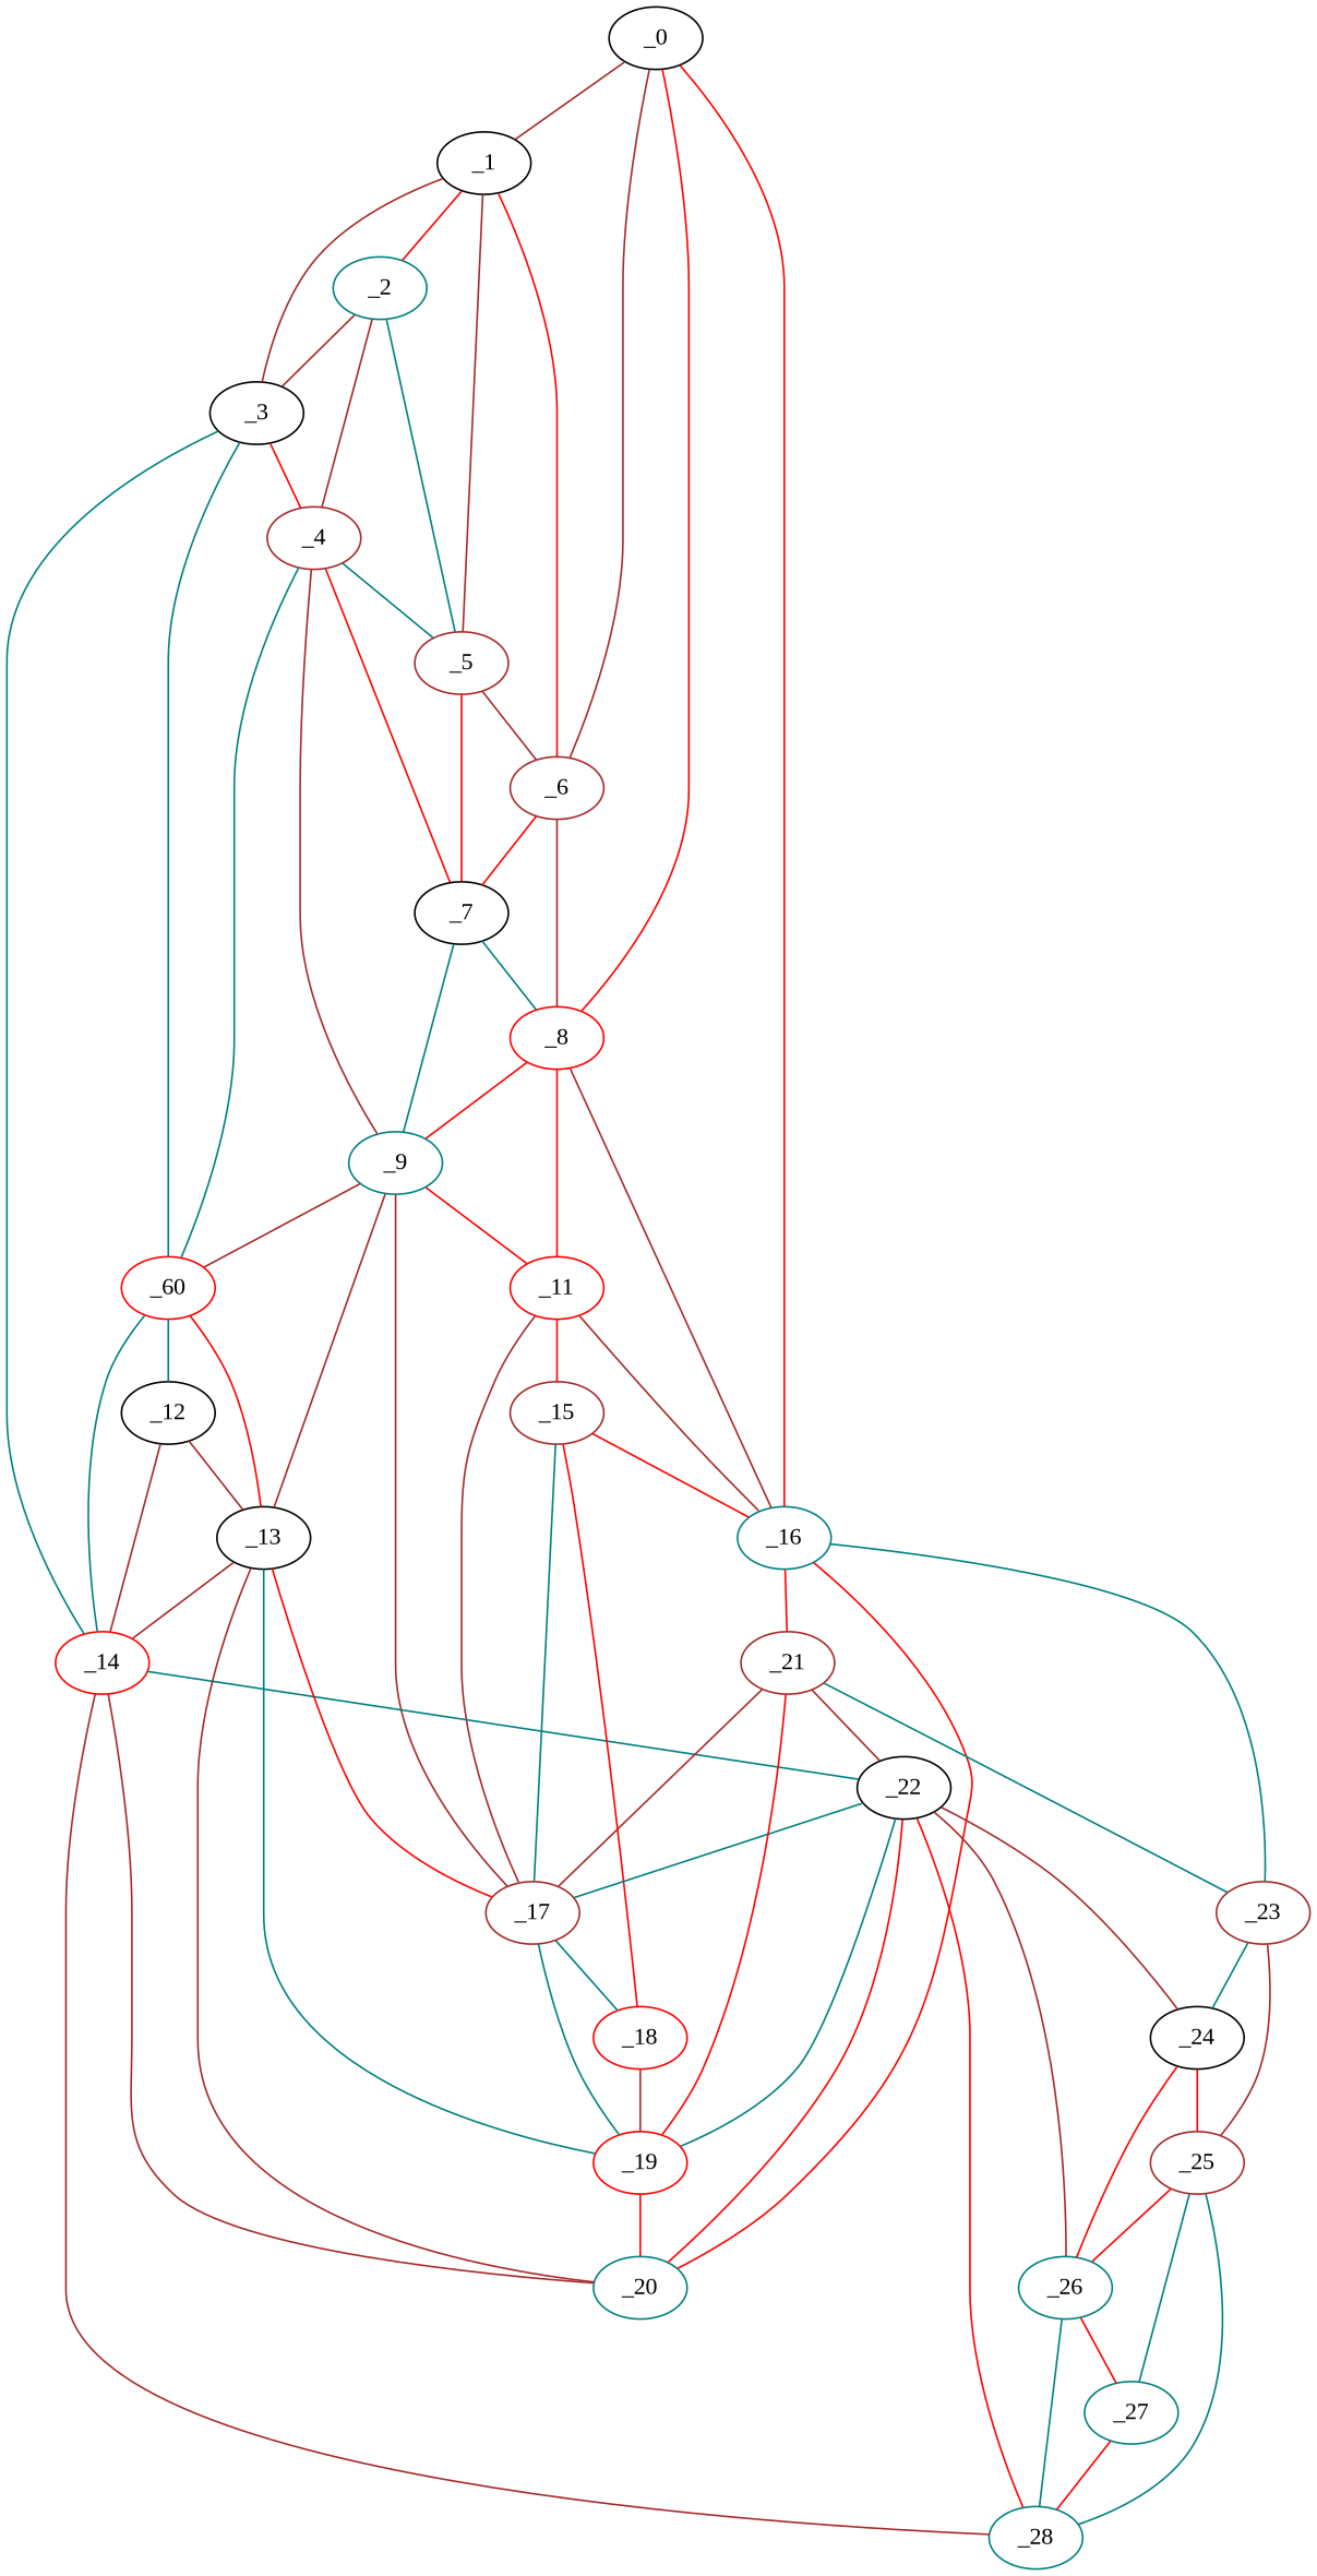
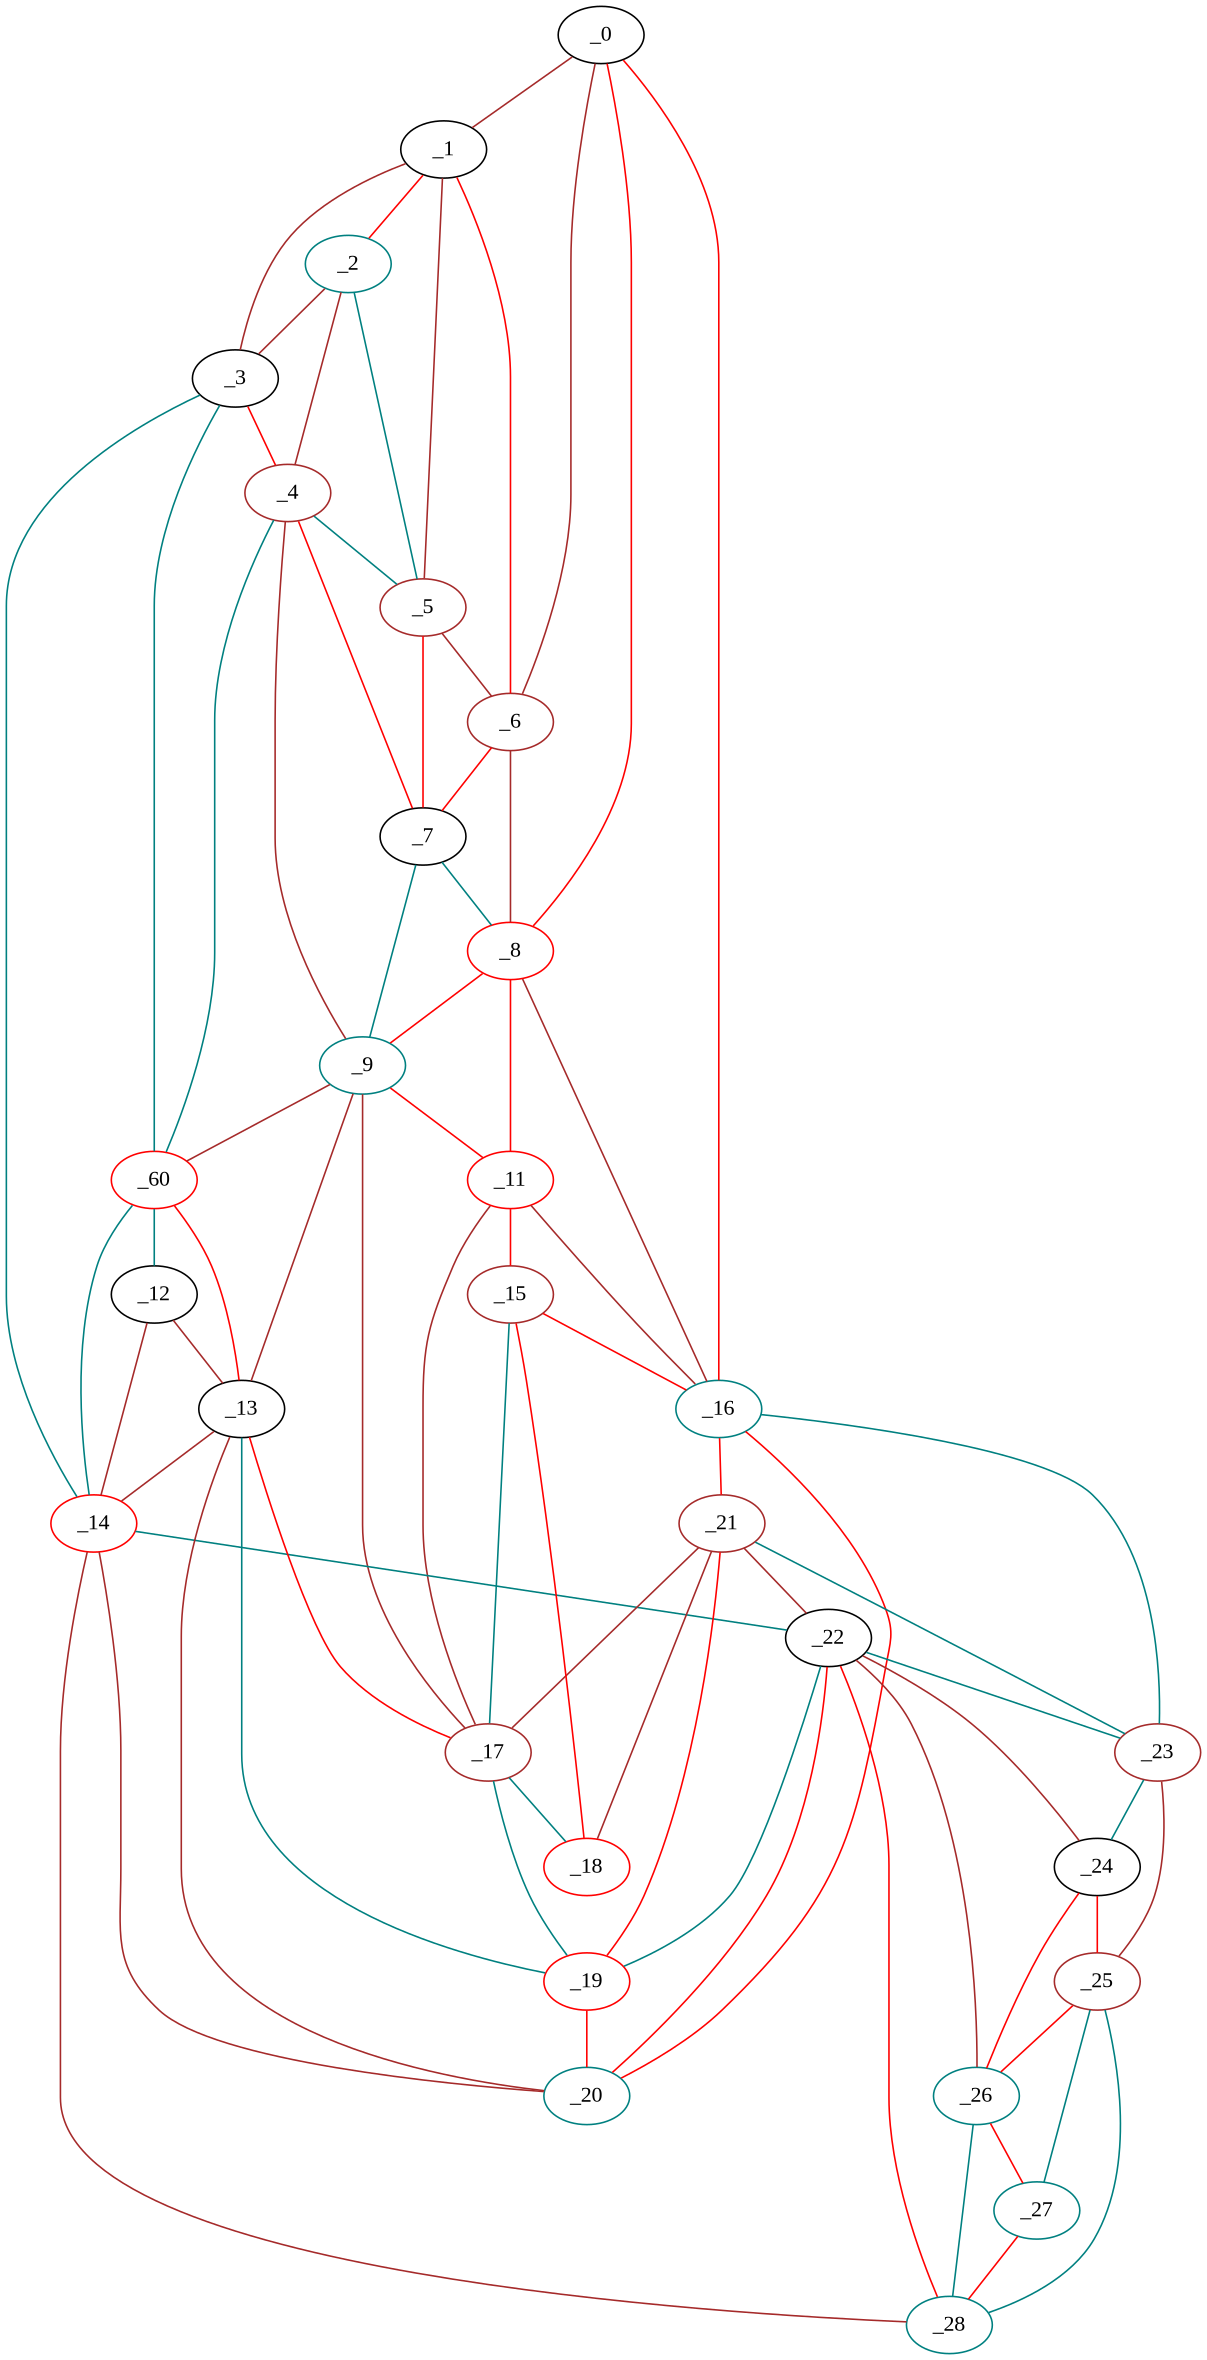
  graph {
    fontname="Liberation Serif"
    node [color=black fontname="Liberation Serif" x=8 y=40]
    edge [color=brown fontname="Liberation Serif" valence=2]
    _0 [y=33]
    _1 [y=48]
    _6 [color=brown x=23]
    _8 [color=red x=33]
    _16 [color=teal x=57 y=33]
    _2 [color=teal x=9 y=70]
    _3 [x=9 y=84]
    _5 [color=brown x=21 y=62]
    _7 [x=31 y=60]
    _9 [color=teal x=36 y=61]
    _11 [color=red x=42]
    _21 [color=brown x=72 y=42]
    _23 [color=brown x=83 y=44]
    _20 [color=teal x=64 y=64]
    _4 [color=brown x=20 y=71]
    n16 [color=red label=_60 x=41 y=80]
    _14 [color=red x=51 y=85]
    _13 [x=51 y=70]
    _17 [color=brown x=57 y=51]
    _15 [color=brown x=52]
    _18 [color=red x=60 y=37]
    _22 [x=80 y=64]
    _24 [x=88 y=54]
    _25 [color=brown x=112 y=59]
    _12 [x=47 y=78]
    _28 [color=teal x=119 y=80]
    _19 [color=red x=63 y=58]
    _26 [color=teal x=113 y=71]
    _27 [color=teal x=114 y=66]
    _0 -- _1 [valence=1]
    _0 -- _6
    _0 -- _8 [color=red valence=1]
    _0 -- _16 [color=red valence=1]
    _1 -- _6 [color=red valence=1]
    _1 -- _2 [color=red valence=1]
    _1 -- _3 [valence=1]
    _1 -- _5
    _6 -- _8
    _6 -- _7 [color=red]
    _8 -- _16
    _8 -- _9 [color=red]
    _8 -- _11 [color=red]
    _16 -- _21 [color=red]
    _16 -- _23 [color=teal valence=1]
    _16 -- _20 [color=red]
    _2 -- _3 [valence=1]
    _2 -- _5 [color=teal]
    _2 -- _4
    _3 -- _4 [color=red]
    _3 -- n16 [color=teal]
    _3 -- _14 [color=teal valence=1]
    _5 -- _6
    _5 -- _7 [color=red]
    _7 -- _8 [color=teal valence=1]
    _7 -- _9 [color=teal]
    _9 -- _11 [color=red]
    _9 -- n16
    _9 -- _13
    _9 -- _17
    _11 -- _16 [valence=1]
    _11 -- _17
    _11 -- _15 [color=red]
    _21 -- _23 [color=teal valence=1]
    _21 -- _22 [valence=1]
    _23 -- _24 [color=teal valence=1]
    _23 -- _25 [valence=1]
    _20 -- _22 [color=red]
    _4 -- _5 [color=teal valence=1]
    _4 -- _7 [color=red]
    _4 -- _9 [valence=1]
    _4 -- n16 [color=teal]
    n16 -- _14 [color=teal valence=1]
    n16 -- _13 [color=red]
    n16 -- _12 [color=teal valence=1]
    _14 -- _20
    _14 -- _22 [color=teal valence=1]
    _14 -- _28 [valence=1]
    _13 -- _20
    _13 -- _14 [valence=1]
    _13 -- _17 [color=red]
    _13 -- _19 [color=teal]
    _17 -- _21
    _17 -- _18 [color=teal]
    _17 -- _19 [color=teal valence=1]
    _15 -- _16 [color=red]
    _15 -- _17 [color=teal]
    _15 -- _18 [color=red]
-   _18 -- _19
-   _22 -- _17 [color=teal]
+   _18 -- _21
+   _22 -- _23 [color=teal]
    _22 -- _24
    _22 -- _28 [color=red]
    _22 -- _26
    _24 -- _25 [color=red]
    _24 -- _26 [color=red valence=1]
    _25 -- _28 [color=teal valence=1]
    _25 -- _26 [color=red]
    _25 -- _27 [color=teal valence=1]
    _12 -- _14
    _12 -- _13
    _19 -- _21 [color=red]
    _19 -- _20 [color=red]
    _19 -- _22 [color=teal]
    _26 -- _28 [color=teal]
    _26 -- _27 [color=red]
    _27 -- _28 [color=red]
  }
